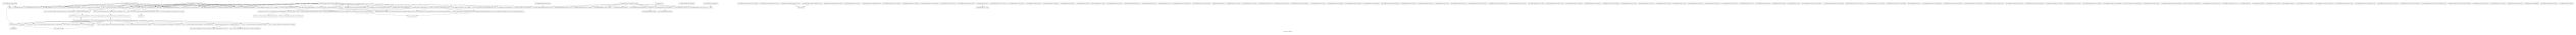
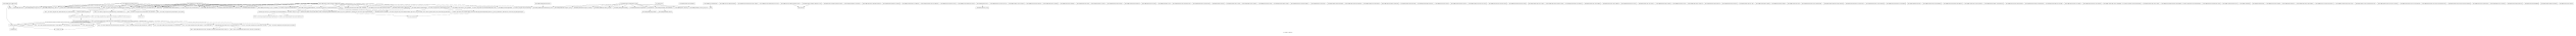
  digraph {
    fontname="PT Serif"
    label="Call graph: fix_addforce.ll"
    node [fontname="PT Serif" shape=record]
    edge [fontname="PT Serif"]
    n1 [label="{_ZN9LAMMPS_NS11FixAddForceC2EPNS_6LAMMPSEiPPc}"]
    n2 [label="{_ZN9LAMMPS_NS3FixC2EPNS_6LAMMPSEiPPc}"]
    n3 [label="{_ZNSaIcEC1Ev}"]
    n4 [label="{_ZNSt7__cxx1112basic_stringIcSt11char_traitsIcESaIcEEC2IS3_EEPKcRKS3_}"]
    n5 [label="{_ZN9LAMMPS_NS3FixD2Ev}"]
    n6 [label="{_ZN9LAMMPS_NS6Memory6createIdEEPPT_RS4_iiPKc}"]
    n7 [label="{_ZN9LAMMPS_NS5utils16missing_cmd_argsERKNSt7__cxx1112basic_stringIcSt11char_traitsIcESaIcEEEiS8_PNS_5ErrorE}"]
    n8 [label="{_ZNSt7__cxx1112basic_stringIcSt11char_traitsIcESaIcEED1Ev}"]
    n9 [label="{_ZNSaIcED1Ev}"]
    n10 [label="{_ZN9LAMMPS_NS5Error3allIJRPcEEEvRKNSt7__cxx1112basic_stringIcSt11char_traitsIcESaIcEEEiSB_DpOT_}"]
    n11 [label="{_ZN9LAMMPS_NS5utils6strdupERKNSt7__cxx1112basic_stringIcSt11char_traitsIcESaIcEEE}"]
    n12 [label="{_ZN9LAMMPS_NS5utils8strmatchERKNSt7__cxx1112basic_stringIcSt11char_traitsIcESaIcEEES8_}"]
    n13 [label="{strcmp}"]
    n14 [label="{_ZNK9LAMMPS_NS6Domain16get_region_by_idERKNSt7__cxx1112basic_stringIcSt11char_traitsIcESaIcEEE}"]
    n15 [label="{_ZN9LAMMPS_NS5Error3allIJRiEEEvRKNSt7__cxx1112basic_stringIcSt11char_traitsIcESaIcEEEiSA_DpOT_}"]
    n16 [label="{_ZN9LAMMPS_NS5utils8inumericEPKciS2_bPNS_6LAMMPSE}"]
    n17 [label="{_ZN9LAMMPS_NS5utils7numericEPKciS2_bPNS_6LAMMPSE}"]
    n18 [label="{_ZNSt7__cxx1112basic_stringIcSt11char_traitsIcESaIcEE13_M_local_dataEv}"]
    n19 [label="{_ZNSt7__cxx1112basic_stringIcSt11char_traitsIcESaIcEE12_Alloc_hiderC1EPcRKS3_}"]
    n20 [label="{_ZNSt11char_traitsIcE6lengthEPKc}"]
    n21 [label="{_ZNSt7__cxx1112basic_stringIcSt11char_traitsIcESaIcEE12_M_constructIPKcEEvT_S8_}"]
    n22 [label="{_ZNSt7__cxx1112basic_stringIcSt11char_traitsIcESaIcEE12_Alloc_hiderD2Ev}"]
    n23 [label="{_ZN3fmt6v9_lmp17basic_string_viewIcEC2ISt11char_traitsIcESaIcEEERKNSt7__cxx1112basic_stringIcT_T0_EE}"]
    n24 [label="{_ZN9LAMMPS_NS5Error4_allERKNSt7__cxx1112basic_stringIcSt11char_traitsIcESaIcEEEiN3fmt6v9_lmp17basic_string_viewIcEENSA_17basic_format_argsINSA_20basic_format_contextINSA_8appenderEcEEEE}"]
    n25 [label="{_ZN3fmt6v9_lmp16make_format_argsINS0_20basic_format_contextINS0_8appenderEcEEJRPcEEENS0_16format_arg_storeIT_JDpNSt9remove_cvINSt16remove_referenceIT0_E4typeEE4typeEEEEDpOSB_}"]
    n26 [label="{_ZN3fmt6v9_lmp16make_format_argsINS0_20basic_format_contextINS0_8appenderEcEEJRiEEENS0_16format_arg_storeIT_JDpNSt9remove_cvINSt16remove_referenceIT0_E4typeEE4typeEEEEDpOSA_}"]
    n27 [label="{_ZN9__gnu_cxx11char_traitsIcE6lengthEPKc}"]
    n28 [label="{strlen}"]
    n29 [label="{_ZNSt7__cxx1112basic_stringIcSt11char_traitsIcESaIcEE16_M_construct_auxIPKcEEvT_S8_St12__false_type}"]
    n30 [label="{_ZNSaIcED2Ev}"]
    n31 [label="{_ZN9LAMMPS_NS6Memory7smallocElPKc}"]
    n32 [label="{_ZNKSt7__cxx1112basic_stringIcSt11char_traitsIcESaIcEE4dataEv}"]
    n33 [label="{_ZNKSt7__cxx1112basic_stringIcSt11char_traitsIcESaIcEE4sizeEv}"]
    n34 [label="{llvm.memcpy.p0.p0.i64}"]
    n35 [label="{_ZN9__gnu_cxx11char_traitsIcE2eqERKcS3_}"]
    n36 [label="{_ZNSt7__cxx1112basic_stringIcSt11char_traitsIcESaIcEE12_M_constructIPKcEEvT_S8_St20forward_iterator_tag}"]
    n37 [label="{__gxx_personality_v0}"]
    n38 [label="{_ZN9LAMMPS_NS3Fix13post_neighborEv}"]
    n39 [label="{_ZN9LAMMPS_NS11FixAddForceD2Ev}"]
    n40 [label="{_ZdaPv}"]
    n41 [label="{__clang_call_terminate}"]
    n42 [label="{__cxa_begin_catch}"]
    n43 [label="{_ZSt9terminatev}"]
    n44 [label="{_ZN9LAMMPS_NS6Memory7destroyIdEEvRPPT_}"]
    n45 [label="{_ZN9LAMMPS_NS6Memory5sfreeEPv}"]
    n46 [label="{_ZN9LAMMPS_NS11FixAddForceD0Ev}"]
    n47 [label="{_ZdlPv}"]
+   n48 [label="{_ZN9LAMMPS_NS11FixAddForce7setmaskEv}"]
    n49 [label="{_ZN9LAMMPS_NS11FixAddForce4initEv}"]
    n50 [label="{_ZN9LAMMPS_NS8Variable4findEPKc}"]
    n51 [label="{__dynamic_cast}"]
    n52 [label="{_ZN9LAMMPS_NS5Error3allERKNSt7__cxx1112basic_stringIcSt11char_traitsIcESaIcEEEiS8_}"]
    n53 [label="{_ZN9LAMMPS_NS8Variable9atomstyleEi}"]
    n54 [label="{_ZN9LAMMPS_NS8Variable10equalstyleEi}"]
    n55 [label="{_ZN9LAMMPS_NS3Fix7v_tallyEiPd}"]
    n56 [label="{_ZN9LAMMPS_NS6Modify17clearstep_computeEv}"]
    n57 [label="{_ZN9LAMMPS_NS8Variable13compute_equalEi}"]
    n58 [label="{_ZN9LAMMPS_NS8Variable12compute_atomEiiPdii}"]
    n59 [label="{_ZN9LAMMPS_NS6Modify15addstep_computeEl}"]
    n60 [label="{_ZN9LAMMPS_NS11FixAddForce16post_force_respaEiii}"]
    n61 [label="{_ZN9LAMMPS_NS11FixAddForce14min_post_forceEi}"]
    n62 [label="{_ZN9LAMMPS_NS11FixAddForce14compute_scalarEv}"]
    n63 [label="{MPI_Allreduce}"]
    n64 [label="{_ZN9LAMMPS_NS11FixAddForce14compute_vectorEi}"]
    n65 [label="{_ZN9LAMMPS_NS11FixAddForce12memory_usageEv}"]
    n66 [label="{_ZN9LAMMPS_NS3Fix16post_constructorEv}"]
    n67 [label="{_ZN9LAMMPS_NS3Fix9init_listEiPNS_9NeighListE}"]
    n68 [label="{_ZN9LAMMPS_NS3Fix18setup_pre_exchangeEv}"]
    n69 [label="{_ZN9LAMMPS_NS3Fix18setup_pre_neighborEv}"]
    n70 [label="{_ZN9LAMMPS_NS3Fix19setup_post_neighborEv}"]
    n71 [label="{_ZN9LAMMPS_NS3Fix15setup_pre_forceEi}"]
    n72 [label="{_ZN9LAMMPS_NS11FixAddForce5setupEi}"]
    n73 [label="{_ZN9LAMMPS_NS5Respa13copy_f_flevelEi}"]
    n74 [label="{_ZN9LAMMPS_NS5Respa13copy_flevel_fEi}"]
    n75 [label="{_ZN9LAMMPS_NS11FixAddForce9min_setupEi}"]
    n76 [label="{_ZN9LAMMPS_NS11FixAddForce10post_forceEi}"]
    n77 [label="{_ZN9LAMMPS_NS6Region5matchEddd}"]
    n78 [label="{_ZN9LAMMPS_NS6Domain5unmapEPKdiPd}"]
    n79 [label="{llvm.fmuladd.f64}"]
    n80 [label="{_ZN9LAMMPS_NS3Fix6v_initEi}"]
    n81 [label="{_ZN9LAMMPS_NS3Fix7v_setupEi}"]
    n82 [label="{_ZN9LAMMPS_NS6Region8prematchEv}"]
    n83 [label="{_ZN9LAMMPS_NS3Fix17setup_pre_reverseEii}"]
    n84 [label="{_ZN9LAMMPS_NS3Fix17initial_integrateEi}"]
    n85 [label="{_ZN9LAMMPS_NS3Fix14post_integrateEv}"]
    n86 [label="{_ZN9LAMMPS_NS3Fix12pre_exchangeEv}"]
    n87 [label="{_ZN9LAMMPS_NS3Fix12pre_neighborEv}"]
    n88 [label="{_ZNKSt7__cxx1112basic_stringIcSt11char_traitsIcESaIcEE7_M_dataEv}"]
    n89 [label="{_ZNSt7__cxx1112basic_stringIcSt11char_traitsIcESaIcEE10_M_disposeEv}"]
    n90 [label="{__cxa_rethrow}"]
    n91 [label="{__cxa_end_catch}"]
    n92 [label="{_ZNSt7__cxx1112basic_stringIcSt11char_traitsIcESaIcEE13_M_set_lengthEm}"]
    n93 [label="{_ZSt10__distanceIPKcENSt15iterator_traitsIT_E15difference_typeES3_S3_St26random_access_iterator_tag}"]
    n94 [label="{_ZN9LAMMPS_NS3Fix9pre_forceEi}"]
    n95 [label="{_ZN9LAMMPS_NS3Fix11pre_reverseEii}"]
    n96 [label="{_ZN9LAMMPS_NS3Fix15final_integrateEv}"]
    n97 [label="{_ZN9LAMMPS_NS3Fix15fused_integrateEi}"]
    n98 [label="{_ZN9LAMMPS_NS3Fix11end_of_stepEv}"]
    n99 [label="{_ZN9LAMMPS_NS3Fix8post_runEv}"]
    n100 [label="{_ZN9LAMMPS_NS3Fix13write_restartEP8_IO_FILE}"]
    n101 [label="{_ZN9LAMMPS_NS3Fix18write_restart_fileEPKc}"]
    n102 [label="{_ZN9LAMMPS_NS3Fix7restartEPc}"]
    n103 [label="{_ZN9LAMMPS_NS3Fix11grow_arraysEi}"]
    n104 [label="{_ZN9LAMMPS_NS3Fix11copy_arraysEiii}"]
    n105 [label="{_ZN9LAMMPS_NS3Fix10set_arraysEi}"]
    n106 [label="{_ZN9LAMMPS_NS3Fix13update_arraysEii}"]
    n107 [label="{_ZN9LAMMPS_NS3Fix12set_moleculeEiiiPdS1_S1_}"]
    n108 [label="{_ZN9LAMMPS_NS3Fix11clear_bonusEv}"]
    n109 [label="{_ZN9LAMMPS_NS3Fix11pack_borderEiPiPd}"]
    n110 [label="{_ZN9LAMMPS_NS3Fix13unpack_borderEiiPd}"]
    n111 [label="{_ZN9LAMMPS_NS3Fix13pack_exchangeEiPd}"]
    n112 [label="{_ZN9LAMMPS_NS3Fix15unpack_exchangeEiPd}"]
    n113 [label="{_ZN9LAMMPS_NS3Fix12pack_restartEiPd}"]
    n114 [label="{_ZN9LAMMPS_NS3Fix14unpack_restartEii}"]
    n115 [label="{_ZN9LAMMPS_NS3Fix12size_restartEi}"]
    n116 [label="{_ZN9LAMMPS_NS3Fix15maxsize_restartEv}"]
    n117 [label="{_ZN9LAMMPS_NS3Fix21setup_pre_force_respaEii}"]
    n118 [label="{_ZN9LAMMPS_NS3Fix23initial_integrate_respaEiii}"]
    n119 [label="{_ZN9LAMMPS_NS3Fix20post_integrate_respaEii}"]
    n120 [label="{_ZN9LAMMPS_NS3Fix15pre_force_respaEiii}"]
    n121 [label="{_ZN9LAMMPS_NS3Fix21final_integrate_respaEii}"]
    n122 [label="{_ZN9LAMMPS_NS3Fix16min_pre_exchangeEv}"]
    n123 [label="{_ZN9LAMMPS_NS3Fix16min_pre_neighborEv}"]
    n124 [label="{_ZN9LAMMPS_NS3Fix17min_post_neighborEv}"]
    n125 [label="{_ZN9LAMMPS_NS3Fix13min_pre_forceEi}"]
    n126 [label="{_ZN9LAMMPS_NS3Fix15min_pre_reverseEii}"]
    n127 [label="{_ZN9LAMMPS_NS3Fix10min_energyEPd}"]
    n128 [label="{_ZN9LAMMPS_NS3Fix9min_storeEv}"]
    n129 [label="{_ZN9LAMMPS_NS3Fix14min_clearstoreEv}"]
    n130 [label="{_ZN9LAMMPS_NS3Fix13min_pushstoreEv}"]
    n131 [label="{_ZN9LAMMPS_NS3Fix12min_popstoreEv}"]
    n132 [label="{_ZN9LAMMPS_NS3Fix13min_reset_refEv}"]
    n133 [label="{_ZN9LAMMPS_NS3Fix8min_stepEdPd}"]
    n134 [label="{_ZN9LAMMPS_NS3Fix9max_alphaEPd}"]
    n135 [label="{_ZN9LAMMPS_NS3Fix7min_dofEv}"]
    n136 [label="{_ZN9LAMMPS_NS3Fix17pack_forward_commEiPiPdiS1_}"]
    n137 [label="{_ZN9LAMMPS_NS3Fix19unpack_forward_commEiiPd}"]
    n138 [label="{_ZN9LAMMPS_NS3Fix22pack_reverse_comm_sizeEii}"]
    n139 [label="{_ZN9LAMMPS_NS3Fix17pack_reverse_commEiiPd}"]
    n140 [label="{_ZN9LAMMPS_NS3Fix19unpack_reverse_commEiPiPd}"]
    n141 [label="{_ZN9LAMMPS_NS3Fix10reset_gridEv}"]
    n142 [label="{_ZN9LAMMPS_NS3Fix17pack_forward_gridEiPviPi}"]
    n143 [label="{_ZN9LAMMPS_NS3Fix19unpack_forward_gridEiPviPi}"]
    n144 [label="{_ZN9LAMMPS_NS3Fix17pack_reverse_gridEiPviPi}"]
    n145 [label="{_ZN9LAMMPS_NS3Fix19unpack_reverse_gridEiPviPi}"]
    n146 [label="{_ZN9LAMMPS_NS3Fix15pack_remap_gridEiPviPi}"]
    n147 [label="{_ZN9LAMMPS_NS3Fix17unpack_remap_gridEiPviPi}"]
    n148 [label="{_ZN9LAMMPS_NS3Fix16unpack_read_gridEiPc}"]
    n149 [label="{_ZN9LAMMPS_NS3Fix15pack_write_gridEiPv}"]
    n150 [label="{_ZN9LAMMPS_NS3Fix17unpack_write_gridEiPvPi}"]
    n151 [label="{_ZN9LAMMPS_NS3Fix16get_grid_by_nameERKNSt7__cxx1112basic_stringIcSt11char_traitsIcESaIcEEERi}"]
    n152 [label="{_ZN9LAMMPS_NS3Fix17get_grid_by_indexEi}"]
    n153 [label="{_ZN9LAMMPS_NS3Fix20get_griddata_by_nameEiRKNSt7__cxx1112basic_stringIcSt11char_traitsIcESaIcEEERi}"]
    n154 [label="{_ZN9LAMMPS_NS3Fix21get_griddata_by_indexEi}"]
    n155 [label="{_ZN9LAMMPS_NS3Fix13compute_arrayEii}"]
    n156 [label="{_ZN9LAMMPS_NS3Fix3dofEi}"]
    n157 [label="{_ZN9LAMMPS_NS3Fix6deformEi}"]
    n158 [label="{_ZN9LAMMPS_NS3Fix12reset_targetEd}"]
    n159 [label="{_ZN9LAMMPS_NS3Fix8reset_dtEv}"]
    n160 [label="{_ZN9LAMMPS_NS3Fix16read_data_headerEPc}"]
    n161 [label="{_ZN9LAMMPS_NS3Fix17read_data_sectionEPciS1_i}"]
    n162 [label="{_ZN9LAMMPS_NS3Fix20read_data_skip_linesEPc}"]
    n163 [label="{_ZN9LAMMPS_NS3Fix17write_data_headerEP8_IO_FILEi}"]
    n164 [label="{_ZN9LAMMPS_NS3Fix23write_data_section_sizeEiRiS1_}"]
    n165 [label="{_ZN9LAMMPS_NS3Fix23write_data_section_packEiPPd}"]
    n166 [label="{_ZN9LAMMPS_NS3Fix26write_data_section_keywordEiP8_IO_FILE}"]
    n167 [label="{_ZN9LAMMPS_NS3Fix18write_data_sectionEiP8_IO_FILEiPPdi}"]
    n168 [label="{_ZN9LAMMPS_NS3Fix13zero_momentumEv}"]
    n169 [label="{_ZN9LAMMPS_NS3Fix13zero_rotationEv}"]
    n170 [label="{_ZN9LAMMPS_NS3Fix15rebuild_specialEv}"]
    n171 [label="{_ZN9LAMMPS_NS3Fix5imageERPiRPPd}"]
    n172 [label="{_ZN9LAMMPS_NS3Fix12modify_paramEiPPc}"]
    n173 [label="{_ZN9LAMMPS_NS3Fix7extractEPKcRi}"]
    n174 [label="{_ZN9__gnu_cxx17__is_null_pointerIKcEEbPT_}"]
    n175 [label="{_ZSt19__throw_logic_errorPKc}"]
    n176 [label="{_ZSt8distanceIPKcENSt15iterator_traitsIT_E15difference_typeES3_S3_}"]
    n177 [label="{_ZNSt7__cxx1112basic_stringIcSt11char_traitsIcESaIcEE9_M_createERmm}"]
    n178 [label="{_ZNSt7__cxx1112basic_stringIcSt11char_traitsIcESaIcEE7_M_dataEPc}"]
    n179 [label="{_ZNSt7__cxx1112basic_stringIcSt11char_traitsIcESaIcEE11_M_capacityEm}"]
    n180 [label="{_ZNSt7__cxx1112basic_stringIcSt11char_traitsIcESaIcEE13_S_copy_charsEPcPKcS7_}"]
    n181 [label="{_ZSt19__iterator_categoryIPKcENSt15iterator_traitsIT_E17iterator_categoryERKS3_}"]
    n1 -> n2
    n1 -> n3
    n1 -> n4
    n1 -> n5
    n1 -> n6
    n1 -> n7
    n1 -> n8
    n1 -> n9
    n1 -> n10
    n1 -> n11
    n1 -> n12
    n1 -> n13
    n1 -> n14
    n1 -> n15
    n1 -> n16
    n1 -> n17
    n4 -> n18
    n4 -> n19
    n4 -> n20
    n4 -> n21
    n4 -> n22
    n10 -> n23
    n10 -> n24
    n10 -> n25
    n15 -> n23
    n15 -> n24
    n15 -> n26
    n20 -> n27
    n20 -> n28
    n21 -> n29
    n22 -> n30
    n23 -> n32
    n23 -> n33
    n25 -> n34
    n26 -> n34
    n27 -> n35
    n29 -> n36
    n31 -> n6
    n36 -> n41
    n36 -> n42
    n36 -> n88
    n36 -> n89
    n36 -> n90
    n36 -> n91
    n36 -> n92
    n36 -> n174
    n36 -> n175
    n36 -> n176
    n36 -> n177
    n36 -> n178
    n36 -> n179
    n36 -> n180
    n39 -> n5
    n39 -> n40
    n39 -> n41
    n41 -> n42
    n41 -> n43
    n44 -> n45
    n46 -> n47
    n49 -> n3
    n49 -> n4
    n49 -> n8
    n49 -> n9
    n49 -> n10
    n49 -> n12
    n49 -> n14
    n49 -> n50
    n49 -> n51
    n49 -> n52
    n49 -> n53
    n49 -> n54
    n62 -> n63
    n64 -> n63
    n72 -> n3
    n72 -> n4
    n72 -> n8
    n72 -> n9
    n72 -> n12
    n72 -> n51
    n72 -> n73
    n72 -> n74
    n76 -> n6
    n76 -> n44
    n76 -> n55
    n76 -> n56
    n76 -> n57
    n76 -> n58
    n76 -> n59
    n76 -> n77
    n76 -> n78
    n76 -> n79
    n79 -> n82
    n80 -> n81
    n176 -> n93
    n176 -> n181
  }
